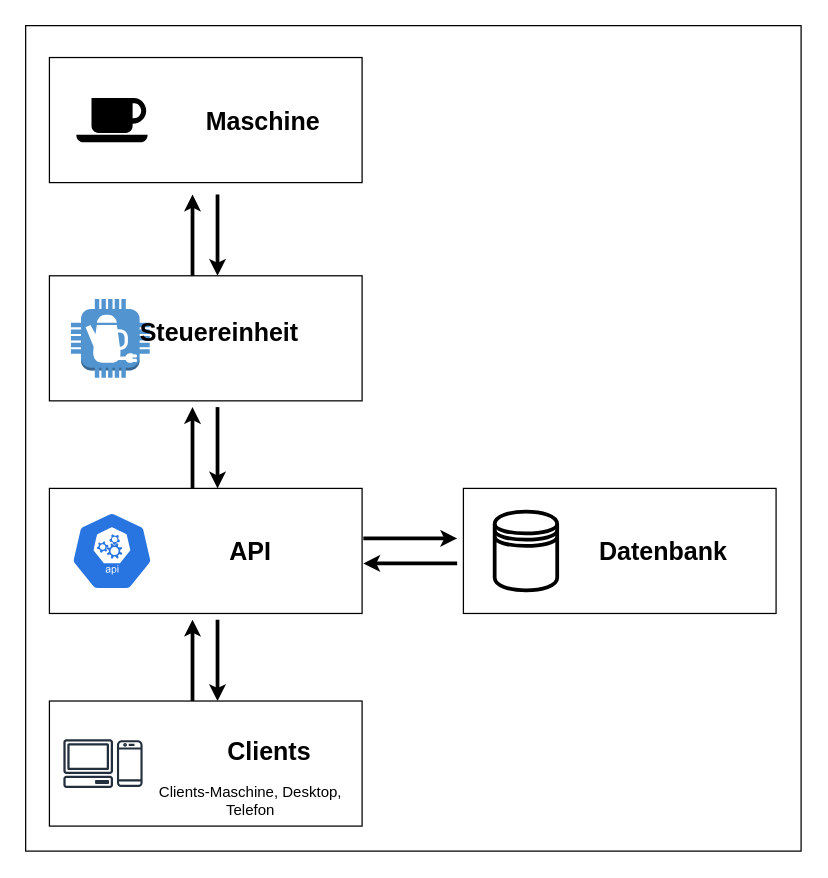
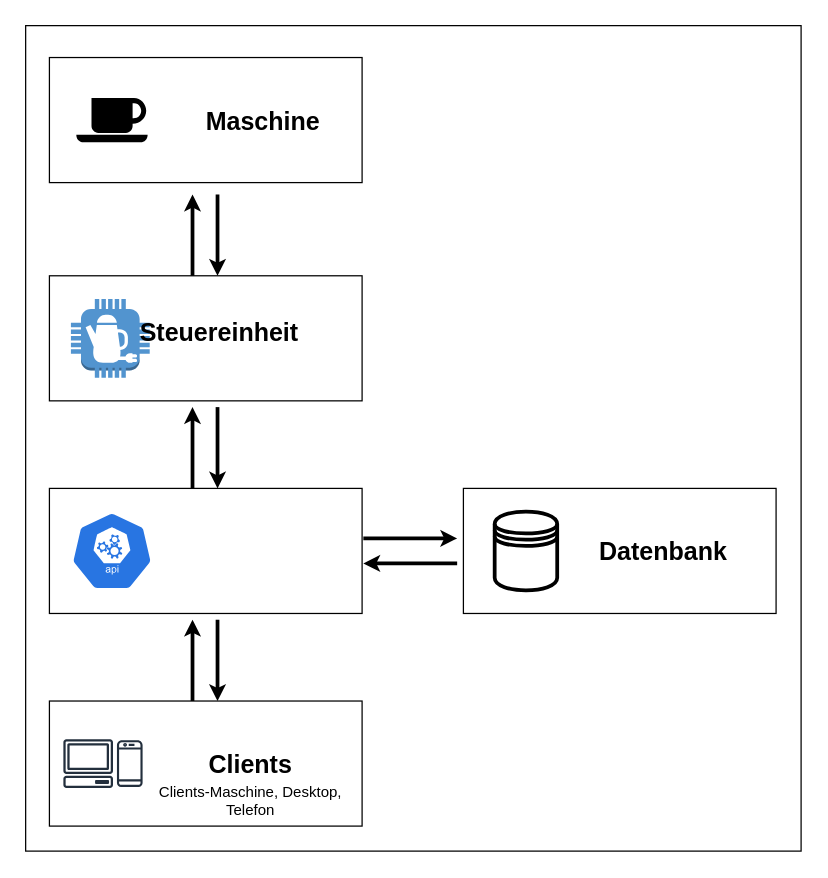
  <mxCell id="0" />
  <mxCell id="1" parent="0" />
  <mxCell id="2" value="" style="whiteSpace=wrap;html=1;" vertex="1" parent="1"><mxGeometry x="20" y="20" width="620" height="660" as="geometry" /></mxCell>
  <mxCell id="3" value="" style="whiteSpace=wrap;html=1;" vertex="1" parent="1"><mxGeometry x="39" y="45.5" width="250" height="100" as="geometry" /></mxCell>
  <mxCell id="4" value="" style="shape=mxgraph.signs.food.coffee;html=1;pointerEvents=1;fillColor=#000000;strokeColor=none;verticalLabelPosition=bottom;verticalAlign=top;align=center;" vertex="1" parent="1"><mxGeometry x="60.49" y="77.75" width="57.03" height="35.5" as="geometry" /></mxCell>
  <mxCell id="5" value="" style="whiteSpace=wrap;html=1;" vertex="1" parent="1"><mxGeometry x="39" y="220" width="250" height="100" as="geometry" /></mxCell>
  <mxCell id="6" value="" style="outlineConnect=0;dashed=0;verticalLabelPosition=bottom;verticalAlign=top;align=center;html=1;shape=mxgraph.aws3.coffee_pot;fillColor=#5294CF;gradientColor=none;aspect=fixed;" vertex="1" parent="1"><mxGeometry x="56.19" y="238.5" width="63" height="63" as="geometry" /></mxCell>
  <mxCell id="7" value="" style="whiteSpace=wrap;html=1;" vertex="1" parent="1"><mxGeometry x="39" y="390" width="250" height="100" as="geometry" /></mxCell>
  <mxCell id="8" value="" style="sketch=0;html=1;dashed=0;whitespace=wrap;fillColor=#2875E2;strokeColor=#ffffff;points=[[0.005,0.63,0],[0.1,0.2,0],[0.9,0.2,0],[0.5,0,0],[0.995,0.63,0],[0.72,0.99,0],[0.5,1,0],[0.28,0.99,0]];shape=mxgraph.kubernetes.icon;prIcon=api;fontSize=15;" vertex="1" parent="1"><mxGeometry x="56.19" y="408.5" width="65.63" height="63" as="geometry" /></mxCell>
- <mxCell id="9" value="API" style="text;html=1;strokeColor=none;fillColor=none;align=center;verticalAlign=middle;whiteSpace=wrap;rounded=0;fontSize=20;fontStyle=1" vertex="1" parent="1"><mxGeometry x="170" y="425" width="60" height="30" as="geometry" /></mxCell>
  <mxCell id="10" value="" style="endArrow=classic;html=1;rounded=0;fontSize=15;startSize=4;endSize=4;targetPerimeterSpacing=0;strokeWidth=3;fillColor=#030303;gradientColor=#ffffff;" edge="1" parent="1"><mxGeometry width="50" height="50" relative="1" as="geometry"><mxPoint x="153.41" y="220" as="sourcePoint" /><mxPoint x="153.41" y="155" as="targetPoint" /></mxGeometry></mxCell>
  <mxCell id="11" value="" style="endArrow=classic;html=1;rounded=0;fontSize=15;startSize=4;endSize=4;strokeWidth=3;fillColor=#030303;gradientColor=#ffffff;sourcePerimeterSpacing=0;" edge="1" parent="1"><mxGeometry width="50" height="50" relative="1" as="geometry"><mxPoint x="173.41" y="155" as="sourcePoint" /><mxPoint x="173.41" y="220" as="targetPoint" /></mxGeometry></mxCell>
  <mxCell id="12" value="" style="endArrow=classic;html=1;rounded=0;fontSize=15;startSize=4;endSize=4;targetPerimeterSpacing=0;strokeWidth=3;fillColor=#030303;gradientColor=#ffffff;" edge="1" parent="1"><mxGeometry width="50" height="50" relative="1" as="geometry"><mxPoint x="153.41" y="390" as="sourcePoint" /><mxPoint x="153.41" y="325" as="targetPoint" /></mxGeometry></mxCell>
  <mxCell id="13" value="" style="endArrow=classic;html=1;rounded=0;fontSize=15;startSize=4;endSize=4;strokeWidth=3;fillColor=#030303;gradientColor=#ffffff;sourcePerimeterSpacing=0;" edge="1" parent="1"><mxGeometry width="50" height="50" relative="1" as="geometry"><mxPoint x="173.41" y="325" as="sourcePoint" /><mxPoint x="173.41" y="390" as="targetPoint" /></mxGeometry></mxCell>
  <mxCell id="14" value="" style="whiteSpace=wrap;html=1;" vertex="1" parent="1"><mxGeometry x="370" y="390" width="250" height="100" as="geometry" /></mxCell>
  <mxCell id="15" value="" style="shape=datastore;whiteSpace=wrap;html=1;fontSize=15;strokeWidth=3;" vertex="1" parent="1"><mxGeometry x="395" y="408.5" width="50" height="63" as="geometry" /></mxCell>
  <mxCell id="16" value="" style="endArrow=classic;html=1;rounded=0;fontSize=15;startSize=4;endSize=4;strokeWidth=3;fillColor=#030303;gradientColor=#ffffff;sourcePerimeterSpacing=0;" edge="1" parent="1"><mxGeometry width="50" height="50" relative="1" as="geometry"><mxPoint x="290" y="430" as="sourcePoint" /><mxPoint x="365" y="430" as="targetPoint" /></mxGeometry></mxCell>
  <mxCell id="17" value="" style="endArrow=classic;html=1;rounded=0;fontSize=15;startSize=4;endSize=4;strokeWidth=3;fillColor=#030303;gradientColor=#ffffff;targetPerimeterSpacing=0;" edge="1" parent="1"><mxGeometry width="50" height="50" relative="1" as="geometry"><mxPoint x="365" y="450" as="sourcePoint" /><mxPoint x="290" y="450" as="targetPoint" /></mxGeometry></mxCell>
  <mxCell id="18" value="" style="whiteSpace=wrap;html=1;" vertex="1" parent="1"><mxGeometry x="39" y="560" width="250" height="100" as="geometry" /></mxCell>
  <mxCell id="19" value="" style="endArrow=classic;html=1;rounded=0;fontSize=15;startSize=4;endSize=4;targetPerimeterSpacing=0;strokeWidth=3;fillColor=#030303;gradientColor=#ffffff;" edge="1" parent="1"><mxGeometry width="50" height="50" relative="1" as="geometry"><mxPoint x="153.41" y="560" as="sourcePoint" /><mxPoint x="153.41" y="495" as="targetPoint" /></mxGeometry></mxCell>
  <mxCell id="20" value="" style="endArrow=classic;html=1;rounded=0;fontSize=15;startSize=4;endSize=4;strokeWidth=3;fillColor=#030303;gradientColor=#ffffff;sourcePerimeterSpacing=0;" edge="1" parent="1"><mxGeometry width="50" height="50" relative="1" as="geometry"><mxPoint x="173.41" y="495" as="sourcePoint" /><mxPoint x="173.41" y="560" as="targetPoint" /></mxGeometry></mxCell>
  <mxCell id="21" value="" style="sketch=0;outlineConnect=0;fontColor=#232F3E;gradientColor=none;fillColor=#232F3D;strokeColor=none;dashed=0;verticalLabelPosition=bottom;verticalAlign=top;align=center;html=1;fontSize=12;fontStyle=0;aspect=fixed;pointerEvents=1;shape=mxgraph.aws4.client;" vertex="1" parent="1"><mxGeometry x="50" y="590.5" width="40" height="39" as="geometry" /></mxCell>
  <mxCell id="22" value="" style="sketch=0;outlineConnect=0;fontColor=#232F3E;gradientColor=none;fillColor=#232F3D;strokeColor=none;dashed=0;verticalLabelPosition=bottom;verticalAlign=top;align=center;html=1;fontSize=12;fontStyle=0;aspect=fixed;pointerEvents=1;shape=mxgraph.aws4.mobile_client;" vertex="1" parent="1"><mxGeometry x="93" y="590.5" width="20.5" height="39" as="geometry" /></mxCell>
- <mxCell id="23" value="Clients" style="text;html=1;strokeColor=none;fillColor=none;align=center;verticalAlign=middle;whiteSpace=wrap;rounded=0;fontSize=20;fontStyle=1" vertex="1" parent="1"><mxGeometry x="185" y="585" width="60" height="30" as="geometry" /></mxCell>
+ <mxCell id="23" value="Clients" style="text;html=1;strokeColor=none;fillColor=none;align=center;verticalAlign=middle;whiteSpace=wrap;rounded=0;fontSize=20;fontStyle=1" vertex="1" parent="1"><mxGeometry x="170" y="595" width="60" height="30" as="geometry" /></mxCell>
  <mxCell id="24" value="Datenbank" style="text;html=1;strokeColor=none;fillColor=none;align=center;verticalAlign=middle;whiteSpace=wrap;rounded=0;fontSize=20;fontStyle=1" vertex="1" parent="1"><mxGeometry x="500" y="425" width="60" height="30" as="geometry" /></mxCell>
  <mxCell id="25" value="Steuereinheit" style="text;html=1;strokeColor=none;fillColor=none;align=center;verticalAlign=middle;whiteSpace=wrap;rounded=0;fontSize=20;fontStyle=1" vertex="1" parent="1"><mxGeometry x="145" y="250" width="60" height="30" as="geometry" /></mxCell>
  <mxCell id="26" value="Maschine" style="text;html=1;strokeColor=none;fillColor=none;align=center;verticalAlign=middle;whiteSpace=wrap;rounded=0;fontSize=20;fontStyle=1" vertex="1" parent="1"><mxGeometry x="180" y="80.5" width="60" height="30" as="geometry" /></mxCell>
  <mxCell id="27" value="Clients-Maschine, Desktop, Telefon" style="text;html=1;strokeColor=none;fillColor=none;align=center;verticalAlign=middle;whiteSpace=wrap;rounded=0;fontSize=12;" vertex="1" parent="1"><mxGeometry x="115" y="625" width="170" height="30" as="geometry" /></mxCell>
